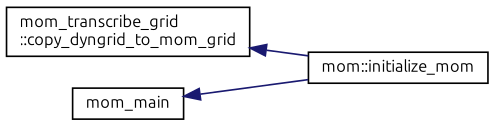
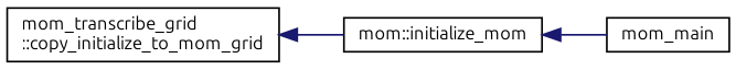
  digraph {
    fontname=Ubuntu
    rankdir=LR
    node [color=black fillcolor=white fontname=Ubuntu fontsize=10 shape=record style=filled]
    edge [color=midnightblue dir=back fontname=Ubuntu fontsize=10 labelfontname=Helvetica labelfontsize=10 style=solid]
-   n1 [height=0.2 label="mom_transcribe_grid\l::copy_dyngrid_to_mom_grid" width=0.4]
+   n1 [height=0.2 label="mom_transcribe_grid\l::copy_initialize_to_mom_grid" width=0.4]
    n2 [height=0.2 label="mom::initialize_mom" width=0.4]
    n3 [height=0.2 label=mom_main width=0.4]
    n1 -> n2
-   n3 -> n2
+   n2 -> n3
  }
